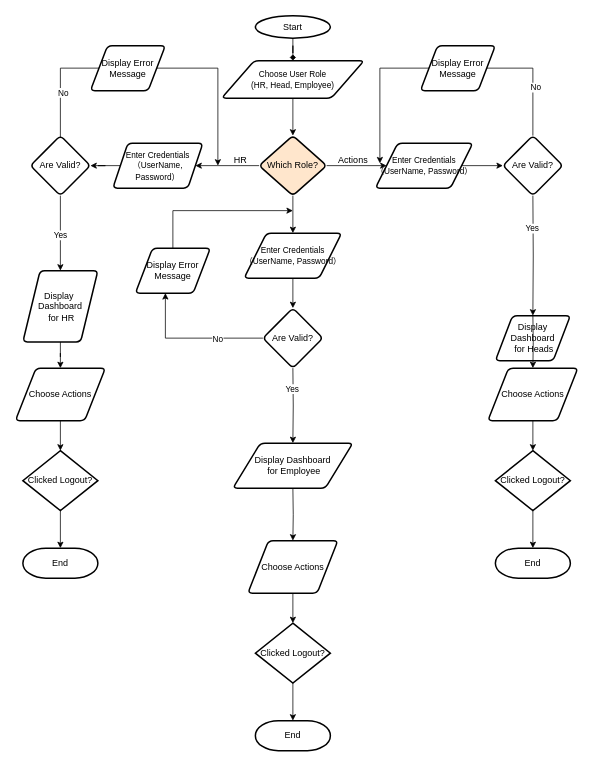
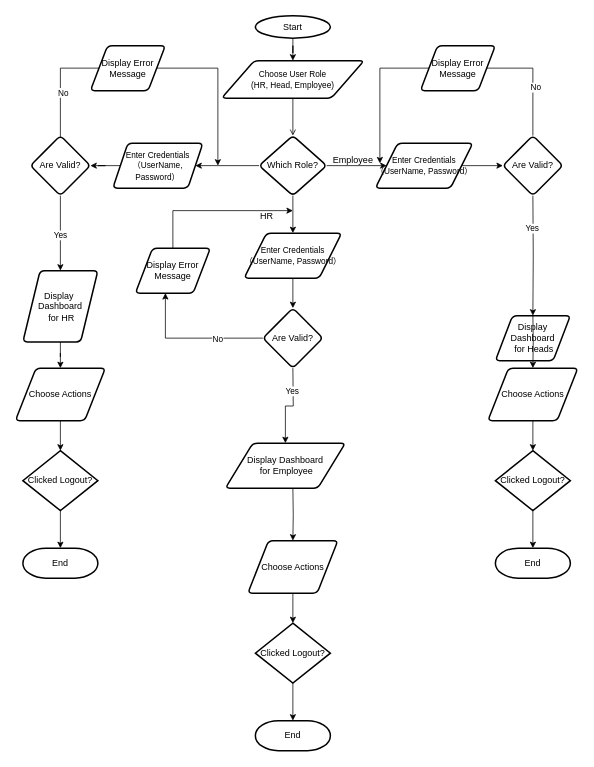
  <mxCell id="0" />
  <mxCell id="1" parent="0" />
  <mxCell id="2" value="" style="group" vertex="1" connectable="0" parent="1"><mxGeometry x="20" y="20" width="750" height="980" as="geometry" /></mxCell>
  <mxCell id="3" value="Are Valid?" style="rhombus;whiteSpace=wrap;html=1;strokeWidth=2;rounded=1;arcSize=12;" vertex="1" parent="2"><mxGeometry x="330" y="390" width="80" height="80" as="geometry" /></mxCell>
  <mxCell id="4" value="" style="edgeStyle=orthogonalEdgeStyle;rounded=0;orthogonalLoop=1;jettySize=auto;html=1;" edge="1" parent="2" source="24" target="3"><mxGeometry relative="1" as="geometry" /></mxCell>
  <mxCell id="5" style="edgeStyle=orthogonalEdgeStyle;rounded=0;orthogonalLoop=1;jettySize=auto;html=1;entryX=0.4;entryY=1;entryDx=0;entryDy=0;entryPerimeter=0;" edge="1" parent="2" source="3" target="33"><mxGeometry relative="1" as="geometry"><Array as="points"><mxPoint x="200" y="430" /></Array></mxGeometry></mxCell>
  <mxCell id="6" value="No" style="edgeLabel;html=1;align=center;verticalAlign=middle;resizable=0;points=[];" vertex="1" connectable="0" parent="5"><mxGeometry x="-0.358" relative="1" as="geometry"><mxPoint as="offset" /></mxGeometry></mxCell>
  <mxCell id="7" style="edgeStyle=orthogonalEdgeStyle;rounded=0;orthogonalLoop=1;jettySize=auto;html=1;" edge="1" parent="2"><mxGeometry relative="1" as="geometry"><mxPoint x="270" y="200" as="targetPoint" /><mxPoint x="60" y="170" as="sourcePoint" /><Array as="points"><mxPoint x="60" y="70" /><mxPoint x="270" y="70" /></Array></mxGeometry></mxCell>
  <mxCell id="8" value="No" style="edgeLabel;html=1;align=center;verticalAlign=middle;resizable=0;points=[];" vertex="1" connectable="0" parent="7"><mxGeometry x="-0.687" y="-3" relative="1" as="geometry"><mxPoint y="1" as="offset" /></mxGeometry></mxCell>
  <mxCell id="9" value="" style="edgeStyle=orthogonalEdgeStyle;rounded=0;orthogonalLoop=1;jettySize=auto;html=1;" edge="1" parent="2" source="11" target="35"><mxGeometry relative="1" as="geometry" /></mxCell>
  <mxCell id="10" value="Yes" style="edgeLabel;html=1;align=center;verticalAlign=middle;resizable=0;points=[];" vertex="1" connectable="0" parent="9"><mxGeometry x="0.04" y="-1" relative="1" as="geometry"><mxPoint as="offset" /></mxGeometry></mxCell>
  <mxCell id="11" value="Are Valid?" style="rhombus;whiteSpace=wrap;html=1;strokeWidth=2;rounded=1;arcSize=12;" vertex="1" parent="2"><mxGeometry x="20" y="160" width="80" height="80" as="geometry" /></mxCell>
  <mxCell id="12" value="" style="edgeStyle=orthogonalEdgeStyle;rounded=0;orthogonalLoop=1;jettySize=auto;html=1;" edge="1" parent="2" source="19" target="11"><mxGeometry relative="1" as="geometry" /></mxCell>
- <mxCell id="13" value="" style="edgeStyle=orthogonalEdgeStyle;rounded=0;orthogonalLoop=1;jettySize=auto;html=1;" edge="1" parent="2" source="14" target="18"><mxGeometry relative="1" as="geometry" /></mxCell>
+ <mxCell id="13" value="" style="edgeStyle=orthogonalEdgeStyle;rounded=0;orthogonalLoop=1;jettySize=auto;html=1;endArrow=open;" edge="1" parent="2" source="14" target="18"><mxGeometry relative="1" as="geometry" /></mxCell>
  <mxCell id="14" value="&lt;font style=&quot;font-size: 11px;&quot;&gt;Choose User Role&lt;/font&gt;&lt;div&gt;&lt;font style=&quot;font-size: 11px;&quot;&gt;(HR, Head, Employee)&lt;/font&gt;&lt;/div&gt;" style="shape=parallelogram;html=1;strokeWidth=2;perimeter=parallelogramPerimeter;whiteSpace=wrap;rounded=1;arcSize=12;size=0.23;" vertex="1" parent="2"><mxGeometry x="275" y="60" width="190" height="50" as="geometry" /></mxCell>
  <mxCell id="15" value="" style="edgeStyle=orthogonalEdgeStyle;rounded=0;orthogonalLoop=1;jettySize=auto;html=1;" edge="1" parent="2" source="18" target="19"><mxGeometry relative="1" as="geometry" /></mxCell>
  <mxCell id="16" style="edgeStyle=orthogonalEdgeStyle;rounded=0;orthogonalLoop=1;jettySize=auto;html=1;exitX=1;exitY=0.5;exitDx=0;exitDy=0;entryX=0;entryY=0.5;entryDx=0;entryDy=0;" edge="1" parent="2" source="18" target="22"><mxGeometry relative="1" as="geometry" /></mxCell>
  <mxCell id="17" value="" style="edgeStyle=orthogonalEdgeStyle;rounded=0;orthogonalLoop=1;jettySize=auto;html=1;" edge="1" parent="2" source="18" target="24"><mxGeometry relative="1" as="geometry" /></mxCell>
- <mxCell id="18" value="Which Role?" style="rhombus;whiteSpace=wrap;html=1;strokeWidth=2;rounded=1;arcSize=12;fillColor=#ffe6cc;" vertex="1" parent="2"><mxGeometry x="325" y="160" width="90" height="80" as="geometry" /></mxCell>
+ <mxCell id="18" value="Which Role?" style="rhombus;whiteSpace=wrap;html=1;strokeWidth=2;rounded=1;arcSize=12;" vertex="1" parent="2"><mxGeometry x="325" y="160" width="90" height="80" as="geometry" /></mxCell>
  <mxCell id="19" value="&lt;font style=&quot;font-size: 11px;&quot;&gt;Enter Credentials&lt;/font&gt;&lt;div&gt;&lt;font style=&quot;font-size: 11px;&quot;&gt;（UserName, Password）&lt;/font&gt;&lt;/div&gt;" style="shape=parallelogram;perimeter=parallelogramPerimeter;whiteSpace=wrap;html=1;fixedSize=1;strokeWidth=2;rounded=1;arcSize=12;" vertex="1" parent="2"><mxGeometry x="130" y="170" width="120" height="60" as="geometry" /></mxCell>
- <mxCell id="20" value="HR" style="text;html=1;align=center;verticalAlign=middle;resizable=0;points=[];autosize=1;strokeColor=none;fillColor=none;" vertex="1" parent="2"><mxGeometry x="280" y="178" width="40" height="30" as="geometry" /></mxCell>
+ <mxCell id="20" value="HR" style="text;html=1;align=center;verticalAlign=middle;resizable=0;points=[];autosize=1;strokeColor=none;fillColor=none;" vertex="1" parent="2"><mxGeometry x="315" y="253" width="40" height="30" as="geometry" /></mxCell>
  <mxCell id="21" value="" style="edgeStyle=orthogonalEdgeStyle;rounded=0;orthogonalLoop=1;jettySize=auto;html=1;" edge="1" parent="2" source="22" target="27"><mxGeometry relative="1" as="geometry" /></mxCell>
  <mxCell id="22" value="&lt;font style=&quot;font-size: 11px;&quot;&gt;Enter Credentials&lt;/font&gt;&lt;div&gt;&lt;font style=&quot;font-size: 11px;&quot;&gt;（UserName, Password）&lt;/font&gt;&lt;/div&gt;" style="shape=parallelogram;html=1;strokeWidth=2;perimeter=parallelogramPerimeter;whiteSpace=wrap;rounded=1;arcSize=12;size=0.23;" vertex="1" parent="2"><mxGeometry x="480" y="170" width="130" height="60" as="geometry" /></mxCell>
- <mxCell id="23" value="Actions" style="text;html=1;align=center;verticalAlign=middle;resizable=0;points=[];autosize=1;strokeColor=none;fillColor=none;" vertex="1" parent="2"><mxGeometry x="410" y="178" width="80" height="30" as="geometry" /></mxCell>
+ <mxCell id="23" value="Employee" style="text;html=1;align=center;verticalAlign=middle;resizable=0;points=[];autosize=1;strokeColor=none;fillColor=none;" vertex="1" parent="2"><mxGeometry x="410" y="178" width="80" height="30" as="geometry" /></mxCell>
  <mxCell id="24" value="&lt;font style=&quot;font-size: 11px;&quot;&gt;Enter Credentials&lt;/font&gt;&lt;div&gt;&lt;font style=&quot;font-size: 11px;&quot;&gt;（UserName, Password）&lt;/font&gt;&lt;/div&gt;" style="shape=parallelogram;html=1;strokeWidth=2;perimeter=parallelogramPerimeter;whiteSpace=wrap;rounded=1;arcSize=12;size=0.23;" vertex="1" parent="2"><mxGeometry x="305" y="290" width="130" height="60" as="geometry" /></mxCell>
  <mxCell id="25" style="edgeStyle=orthogonalEdgeStyle;rounded=0;orthogonalLoop=1;jettySize=auto;html=1;entryX=0.95;entryY=0.633;entryDx=0;entryDy=0;entryPerimeter=0;" edge="1" parent="2" target="23"><mxGeometry relative="1" as="geometry"><mxPoint x="480" y="120" as="targetPoint" /><mxPoint x="690" y="160" as="sourcePoint" /><Array as="points"><mxPoint x="690" y="70" /><mxPoint x="486" y="70" /></Array></mxGeometry></mxCell>
  <mxCell id="26" value="No" style="edgeLabel;html=1;align=center;verticalAlign=middle;resizable=0;points=[];" vertex="1" connectable="0" parent="25"><mxGeometry x="-0.687" y="-3" relative="1" as="geometry"><mxPoint y="1" as="offset" /></mxGeometry></mxCell>
  <mxCell id="27" value="Are Valid?" style="rhombus;whiteSpace=wrap;html=1;strokeWidth=2;rounded=1;arcSize=12;" vertex="1" parent="2"><mxGeometry x="650" y="160" width="80" height="80" as="geometry" /></mxCell>
  <mxCell id="28" value="Display Error Message" style="shape=parallelogram;html=1;strokeWidth=2;perimeter=parallelogramPerimeter;whiteSpace=wrap;rounded=1;arcSize=12;size=0.23;" vertex="1" parent="2"><mxGeometry x="540" y="40" width="100" height="60" as="geometry" /></mxCell>
  <mxCell id="29" value="Display Error Message" style="shape=parallelogram;html=1;strokeWidth=2;perimeter=parallelogramPerimeter;whiteSpace=wrap;rounded=1;arcSize=12;size=0.23;" vertex="1" parent="2"><mxGeometry x="100" y="40" width="100" height="60" as="geometry" /></mxCell>
- <mxCell id="30" value="" style="edgeStyle=orthogonalEdgeStyle;rounded=0;orthogonalLoop=1;jettySize=auto;html=1;endArrow=diamond;" edge="1" parent="2" source="31" target="14"><mxGeometry relative="1" as="geometry" /></mxCell>
+ <mxCell id="30" value="" style="edgeStyle=orthogonalEdgeStyle;rounded=0;orthogonalLoop=1;jettySize=auto;html=1;" edge="1" parent="2" source="31" target="14"><mxGeometry relative="1" as="geometry" /></mxCell>
  <mxCell id="31" value="Start" style="strokeWidth=2;html=1;shape=mxgraph.flowchart.start_1;whiteSpace=wrap;" vertex="1" parent="2"><mxGeometry x="320" width="100" height="30" as="geometry" /></mxCell>
  <mxCell id="32" style="edgeStyle=orthogonalEdgeStyle;rounded=0;orthogonalLoop=1;jettySize=auto;html=1;" edge="1" parent="2" source="33"><mxGeometry relative="1" as="geometry"><mxPoint x="370" y="260" as="targetPoint" /><Array as="points"><mxPoint x="210" y="260" /></Array></mxGeometry></mxCell>
  <mxCell id="33" value="Display Error Message" style="shape=parallelogram;html=1;strokeWidth=2;perimeter=parallelogramPerimeter;whiteSpace=wrap;rounded=1;arcSize=12;size=0.23;" vertex="1" parent="2"><mxGeometry x="160" y="310" width="100" height="60" as="geometry" /></mxCell>
  <mxCell id="34" value="" style="edgeStyle=orthogonalEdgeStyle;rounded=0;orthogonalLoop=1;jettySize=auto;html=1;" edge="1" parent="2" source="35" target="43"><mxGeometry relative="1" as="geometry" /></mxCell>
  <mxCell id="35" value="Display&amp;nbsp; Dashboard&lt;div&gt;&amp;nbsp;for HR&lt;/div&gt;" style="shape=parallelogram;html=1;strokeWidth=2;perimeter=parallelogramPerimeter;whiteSpace=wrap;rounded=1;arcSize=12;size=0.23;" vertex="1" parent="2"><mxGeometry x="10" y="340" width="100" height="95" as="geometry" /></mxCell>
  <mxCell id="36" value="" style="edgeStyle=orthogonalEdgeStyle;rounded=0;orthogonalLoop=1;jettySize=auto;html=1;" edge="1" parent="2" target="38"><mxGeometry relative="1" as="geometry"><mxPoint x="690" y="240" as="sourcePoint" /></mxGeometry></mxCell>
  <mxCell id="37" value="Yes" style="edgeLabel;html=1;align=center;verticalAlign=middle;resizable=0;points=[];" vertex="1" connectable="0" parent="36"><mxGeometry x="-0.463" y="-2" relative="1" as="geometry"><mxPoint as="offset" /></mxGeometry></mxCell>
  <mxCell id="38" value="Display Dashboard&lt;div&gt;&amp;nbsp;for Heads&lt;/div&gt;" style="shape=parallelogram;html=1;strokeWidth=2;perimeter=parallelogramPerimeter;whiteSpace=wrap;rounded=1;arcSize=12;size=0.23;" vertex="1" parent="2"><mxGeometry x="640" y="400" width="100" height="60" as="geometry" /></mxCell>
  <mxCell id="39" value="" style="edgeStyle=orthogonalEdgeStyle;rounded=0;orthogonalLoop=1;jettySize=auto;html=1;" edge="1" parent="2" target="41"><mxGeometry relative="1" as="geometry"><mxPoint x="370" y="470" as="sourcePoint" /></mxGeometry></mxCell>
  <mxCell id="40" value="Yes" style="edgeLabel;html=1;align=center;verticalAlign=middle;resizable=0;points=[];" vertex="1" connectable="0" parent="39"><mxGeometry x="-0.463" y="-2" relative="1" as="geometry"><mxPoint as="offset" /></mxGeometry></mxCell>
- <mxCell id="41" value="Display Dashboard&lt;div&gt;&amp;nbsp;for Employee&lt;/div&gt;" style="shape=parallelogram;html=1;strokeWidth=2;perimeter=parallelogramPerimeter;whiteSpace=wrap;rounded=1;arcSize=12;size=0.23;" vertex="1" parent="2"><mxGeometry x="290" y="570" width="160" height="60" as="geometry" /></mxCell>
+ <mxCell id="41" value="Display Dashboard&lt;div&gt;&amp;nbsp;for Employee&lt;/div&gt;" style="shape=parallelogram;html=1;strokeWidth=2;perimeter=parallelogramPerimeter;whiteSpace=wrap;rounded=1;arcSize=12;size=0.23;" vertex="1" parent="2"><mxGeometry x="280" y="570" width="160" height="60" as="geometry" /></mxCell>
  <mxCell id="42" value="" style="edgeStyle=orthogonalEdgeStyle;rounded=0;orthogonalLoop=1;jettySize=auto;html=1;" edge="1" parent="2" source="43" target="45"><mxGeometry relative="1" as="geometry" /></mxCell>
  <mxCell id="43" value="Choose Actions" style="shape=parallelogram;html=1;strokeWidth=2;perimeter=parallelogramPerimeter;whiteSpace=wrap;rounded=1;arcSize=12;size=0.23;" vertex="1" parent="2"><mxGeometry y="470" width="120" height="70" as="geometry" /></mxCell>
  <mxCell id="44" value="" style="edgeStyle=orthogonalEdgeStyle;rounded=0;orthogonalLoop=1;jettySize=auto;html=1;" edge="1" parent="2" source="45" target="46"><mxGeometry relative="1" as="geometry" /></mxCell>
  <mxCell id="45" value="Clicked Logout?" style="strokeWidth=2;html=1;shape=mxgraph.flowchart.decision;whiteSpace=wrap;" vertex="1" parent="2"><mxGeometry x="10" y="580" width="100" height="80" as="geometry" /></mxCell>
  <mxCell id="46" value="End" style="strokeWidth=2;html=1;shape=mxgraph.flowchart.terminator;whiteSpace=wrap;" vertex="1" parent="2"><mxGeometry x="10" y="710" width="100" height="40" as="geometry" /></mxCell>
  <mxCell id="47" value="" style="edgeStyle=orthogonalEdgeStyle;rounded=0;orthogonalLoop=1;jettySize=auto;html=1;" edge="1" parent="2" target="49"><mxGeometry relative="1" as="geometry"><mxPoint x="690" y="400" as="sourcePoint" /></mxGeometry></mxCell>
  <mxCell id="48" value="" style="edgeStyle=orthogonalEdgeStyle;rounded=0;orthogonalLoop=1;jettySize=auto;html=1;" edge="1" parent="2" source="49" target="51"><mxGeometry relative="1" as="geometry" /></mxCell>
  <mxCell id="49" value="Choose Actions" style="shape=parallelogram;html=1;strokeWidth=2;perimeter=parallelogramPerimeter;whiteSpace=wrap;rounded=1;arcSize=12;size=0.23;" vertex="1" parent="2"><mxGeometry x="630" y="470" width="120" height="70" as="geometry" /></mxCell>
  <mxCell id="50" value="" style="edgeStyle=orthogonalEdgeStyle;rounded=0;orthogonalLoop=1;jettySize=auto;html=1;" edge="1" parent="2" source="51" target="52"><mxGeometry relative="1" as="geometry" /></mxCell>
  <mxCell id="51" value="Clicked Logout?" style="strokeWidth=2;html=1;shape=mxgraph.flowchart.decision;whiteSpace=wrap;" vertex="1" parent="2"><mxGeometry x="640" y="580" width="100" height="80" as="geometry" /></mxCell>
  <mxCell id="52" value="End" style="strokeWidth=2;html=1;shape=mxgraph.flowchart.terminator;whiteSpace=wrap;" vertex="1" parent="2"><mxGeometry x="640" y="710" width="100" height="40" as="geometry" /></mxCell>
  <mxCell id="53" value="" style="edgeStyle=orthogonalEdgeStyle;rounded=0;orthogonalLoop=1;jettySize=auto;html=1;" edge="1" parent="2" target="55"><mxGeometry relative="1" as="geometry"><mxPoint x="370" y="630" as="sourcePoint" /></mxGeometry></mxCell>
  <mxCell id="54" value="" style="edgeStyle=orthogonalEdgeStyle;rounded=0;orthogonalLoop=1;jettySize=auto;html=1;" edge="1" parent="2" source="55" target="57"><mxGeometry relative="1" as="geometry" /></mxCell>
  <mxCell id="55" value="Choose Actions" style="shape=parallelogram;html=1;strokeWidth=2;perimeter=parallelogramPerimeter;whiteSpace=wrap;rounded=1;arcSize=12;size=0.23;" vertex="1" parent="2"><mxGeometry x="310" y="700" width="120" height="70" as="geometry" /></mxCell>
  <mxCell id="56" value="" style="edgeStyle=orthogonalEdgeStyle;rounded=0;orthogonalLoop=1;jettySize=auto;html=1;" edge="1" parent="2" source="57" target="58"><mxGeometry relative="1" as="geometry" /></mxCell>
  <mxCell id="57" value="Clicked Logout?" style="strokeWidth=2;html=1;shape=mxgraph.flowchart.decision;whiteSpace=wrap;" vertex="1" parent="2"><mxGeometry x="320" y="810" width="100" height="80" as="geometry" /></mxCell>
  <mxCell id="58" value="End" style="strokeWidth=2;html=1;shape=mxgraph.flowchart.terminator;whiteSpace=wrap;" vertex="1" parent="2"><mxGeometry x="320" y="940" width="100" height="40" as="geometry" /></mxCell>
